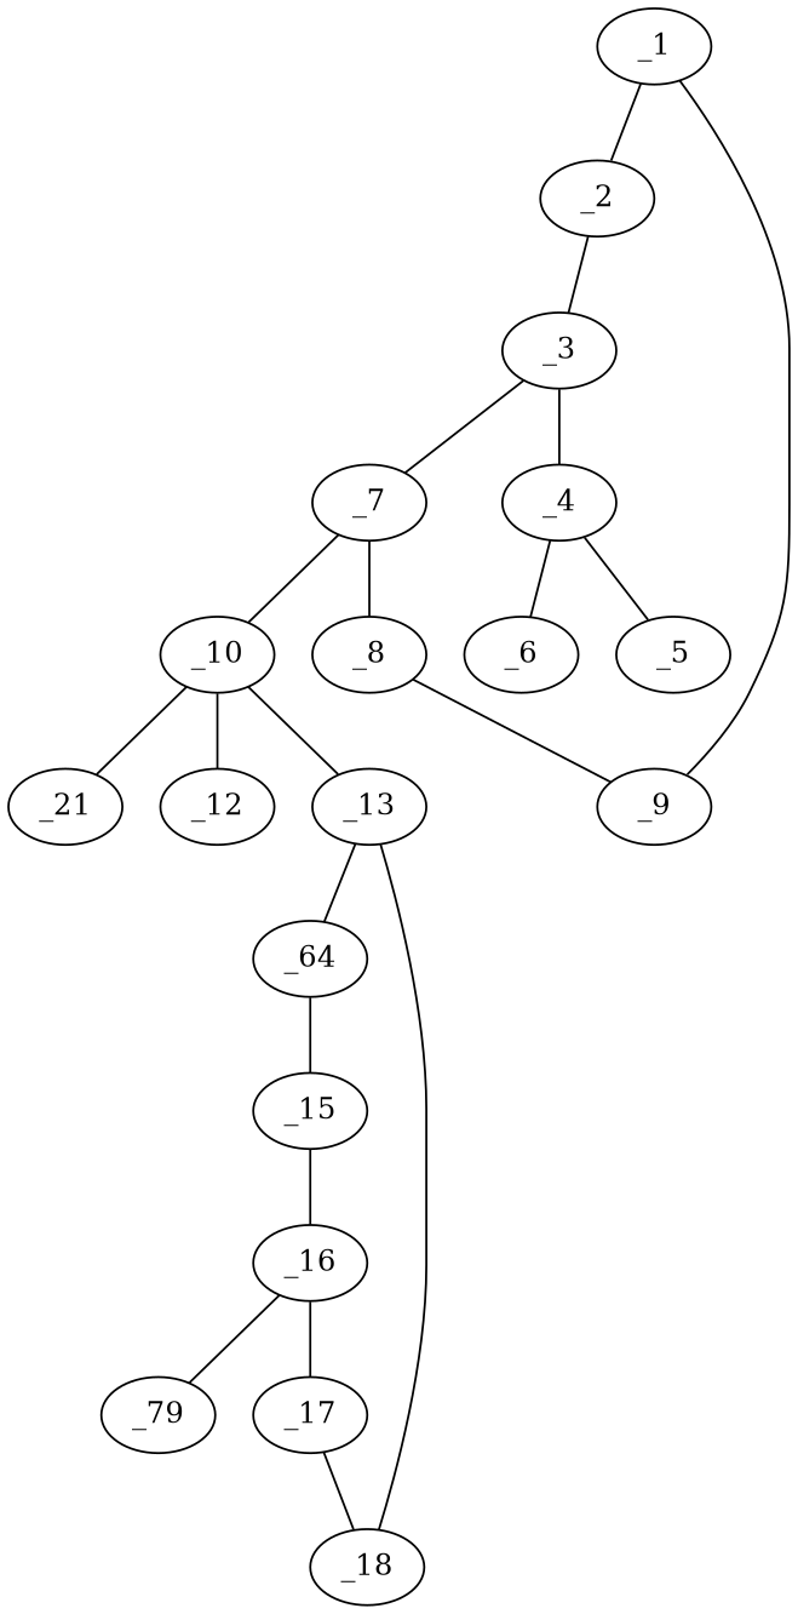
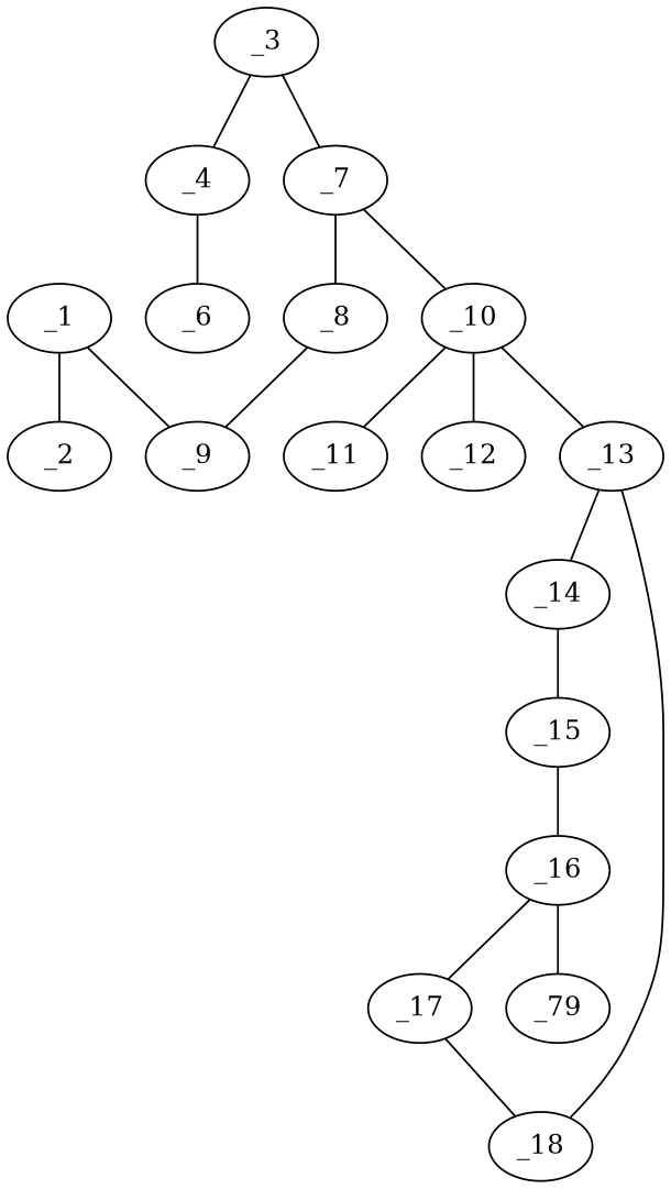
  graph {
    node [charge=0 chem=1 symbol="C  " x=4.5981 y=-0.5]
    edge [valence=1]
    _1 [y=-3.5]
    _2 [x=3.732 y=-3]
    _9 [x=5.4641 y=-3]
    _3 [x=3.7321 y=-2]
    _4 [charge=1 chem=4 symbol="N  " x=2.866 y=-1.5]
    _7 [y=-1.5]
-   _5 [chem=2 symbol="O  " x=2 y=-2]
    _6 [charge=-1 chem=2 symbol="O  " x=2.866]
    _8 [x=5.4641 y=-2]
    _10 [chem=5 symbol="S  "]
-   _11 [chem=2 symbol="O  " x=5.5981 label=_21]
+   _11 [chem=2 symbol="O  " x=5.5981]
    _12 [chem=2 symbol="O  " x=3.5981]
    _13 [y=0.5]
-   _14 [x=3.7321 y=1 label=_64]
+   _14 [x=3.7321 y=1]
    _18 [x=5.4641 y=1]
    _15 [x=3.7321 y=2]
    _16 [y=2.5]
    _17 [x=5.4641 y=2]
    n19 [chem=7 label=_79 symbol="Cl " y=3.5]
    _1 -- _2
    _1 -- _9 [valence=2]
-   _2 -- _3 [valence=2]
    _3 -- _4
    _3 -- _7
-   _4 -- _5 [valence=2]
    _4 -- _6
    _7 -- _8 [valence=2]
    _7 -- _10
    _8 -- _9
    _10 -- _11 [valence=2]
    _10 -- _12 [valence=2]
    _10 -- _13
    _13 -- _14
    _13 -- _18 [valence=2]
    _14 -- _15 [valence=2]
    _15 -- _16
    _16 -- _17 [valence=2]
    _16 -- n19
    _17 -- _18
  }
